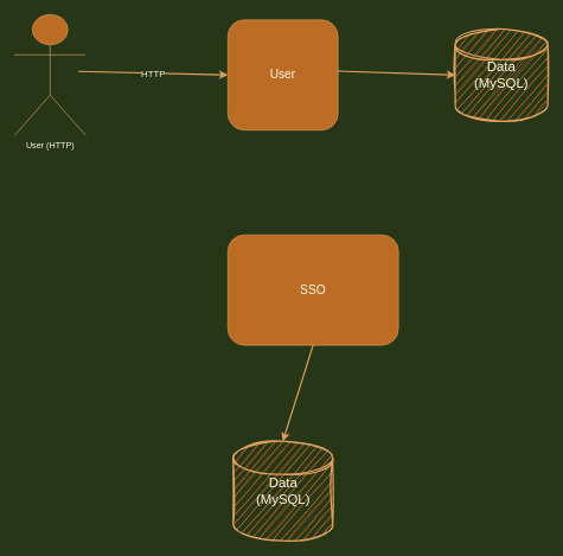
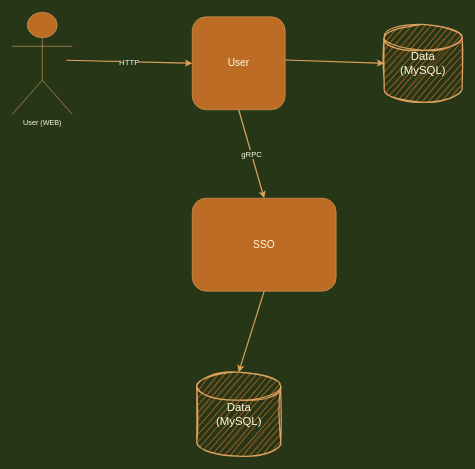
  <mxCell id="0" />
  <mxCell id="1" parent="0" />
  <mxCell id="2" value="&lt;font style=&quot;font-size: 19px;&quot;&gt;Data&lt;br&gt;(MySQL)&lt;br&gt;&lt;/font&gt;" style="strokeWidth=2;html=1;shape=mxgraph.flowchart.database;whiteSpace=wrap;sketch=1;curveFitting=1;jiggle=2;fillColor=#BC6C25;strokeColor=#DDA15E;fontColor=#FEFAE0;" parent="1" vertex="1"><mxGeometry x="640" y="40" width="130" height="130" as="geometry" /></mxCell>
  <mxCell id="3" value="&lt;font style=&quot;font-size: 17px;&quot;&gt;User&lt;br&gt;&lt;/font&gt;" style="whiteSpace=wrap;html=1;aspect=fixed;rounded=1;shadow=0;fillColor=#BC6C25;strokeColor=#DDA15E;fontColor=#FEFAE0;" parent="1" vertex="1"><mxGeometry x="320" y="27.5" width="155" height="155" as="geometry" /></mxCell>
- <mxCell id="4" value="User (HTTP)" style="shape=umlActor;verticalLabelPosition=bottom;verticalAlign=top;html=1;shadow=0;fillColor=#BC6C25;strokeColor=#DDA15E;fontColor=#FEFAE0;" parent="1" vertex="1"><mxGeometry x="20" y="20" width="100" height="170" as="geometry" /></mxCell>
+ <mxCell id="4" value="User (WEB)" style="shape=umlActor;verticalLabelPosition=bottom;verticalAlign=top;html=1;shadow=0;fillColor=#BC6C25;strokeColor=#DDA15E;fontColor=#FEFAE0;" parent="1" vertex="1"><mxGeometry x="20" y="20" width="100" height="170" as="geometry" /></mxCell>
  <mxCell id="5" value="&lt;span style=&quot;font-size: 17px;&quot;&gt;SSO&lt;/span&gt;" style="whiteSpace=wrap;html=1;aspect=fixed;rounded=1;fillColor=#BC6C25;strokeColor=#DDA15E;fontColor=#FEFAE0;" parent="1" vertex="1"><mxGeometry x="320" y="330" width="240" height="155" as="geometry" /></mxCell>
  <mxCell id="6" value="&lt;font style=&quot;font-size: 19px;&quot;&gt;Data&lt;br&gt;(MySQL)&lt;br&gt;&lt;/font&gt;" style="strokeWidth=2;html=1;shape=mxgraph.flowchart.database;whiteSpace=wrap;sketch=1;curveFitting=1;jiggle=2;fillColor=#BC6C25;strokeColor=#DDA15E;fontColor=#FEFAE0;" parent="1" vertex="1"><mxGeometry x="327.5" y="620" width="140" height="140" as="geometry" /></mxCell>
+ <mxCell id="7" value="" style="endArrow=classic;html=1;rounded=0;entryX=0.5;entryY=0;entryDx=0;entryDy=0;exitX=0.5;exitY=1;exitDx=0;exitDy=0;strokeWidth=2;labelBackgroundColor=#283618;strokeColor=#DDA15E;fontColor=#FEFAE0;" parent="1" source="3" target="5" edge="1"><mxGeometry relative="1" as="geometry"><mxPoint x="390" y="190" as="sourcePoint" /><mxPoint x="393" y="282.5" as="targetPoint" /></mxGeometry></mxCell>
+ <mxCell id="8" value="&lt;font style=&quot;font-size: 13px;&quot;&gt;gRPC&lt;/font&gt;" style="edgeLabel;resizable=0;html=1;align=center;verticalAlign=middle;labelBackgroundColor=#283618;fontColor=#FEFAE0;" parent="7" connectable="0" vertex="1"><mxGeometry relative="1" as="geometry" /></mxCell>
  <mxCell id="9" value="" style="endArrow=classic;html=1;rounded=0;entryX=0.5;entryY=0;entryDx=0;entryDy=0;entryPerimeter=0;exitX=0.5;exitY=1;exitDx=0;exitDy=0;strokeWidth=2;labelBackgroundColor=#283618;strokeColor=#DDA15E;fontColor=#FEFAE0;" parent="1" source="5" target="6" edge="1"><mxGeometry width="50" height="50" relative="1" as="geometry"><mxPoint x="210" y="540" as="sourcePoint" /><mxPoint x="260" y="490" as="targetPoint" /></mxGeometry></mxCell>
  <mxCell id="10" value="" style="endArrow=classic;html=1;rounded=0;entryX=0;entryY=0.5;entryDx=0;entryDy=0;entryPerimeter=0;exitX=0.997;exitY=0.465;exitDx=0;exitDy=0;exitPerimeter=0;strokeWidth=2;labelBackgroundColor=#283618;strokeColor=#DDA15E;fontColor=#FEFAE0;" parent="1" source="3" target="2" edge="1"><mxGeometry width="50" height="50" relative="1" as="geometry"><mxPoint x="490" y="120" as="sourcePoint" /><mxPoint x="408" y="630" as="targetPoint" /></mxGeometry></mxCell>
  <mxCell id="11" value="" style="endArrow=classic;html=1;rounded=0;entryX=0;entryY=0.5;entryDx=0;entryDy=0;strokeWidth=2;labelBackgroundColor=#283618;strokeColor=#DDA15E;fontColor=#FEFAE0;" parent="1" target="3" edge="1"><mxGeometry relative="1" as="geometry"><mxPoint x="110" y="100" as="sourcePoint" /><mxPoint x="210" y="100" as="targetPoint" /></mxGeometry></mxCell>
  <mxCell id="12" value="&lt;font style=&quot;font-size: 13px;&quot;&gt;HTTP&lt;/font&gt;" style="edgeLabel;resizable=0;html=1;align=center;verticalAlign=middle;labelBackgroundColor=#283618;fontColor=#FEFAE0;" parent="11" connectable="0" vertex="1"><mxGeometry relative="1" as="geometry" /></mxCell>
